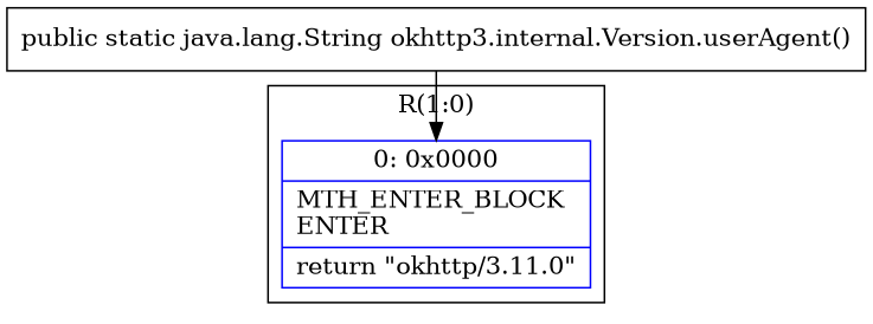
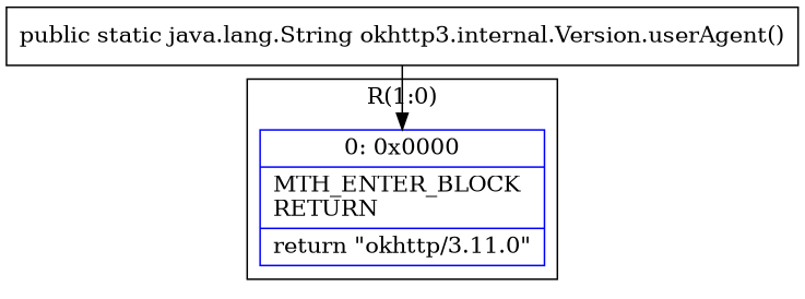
  digraph {
    node [shape=record]
-   n1 [color=blue label="{0\:\ 0x0000|MTH_ENTER_BLOCK\lENTER\l|return \"okhttp\/3.11.0\"\l}"]
+   n1 [color=blue label="{0\:\ 0x0000|MTH_ENTER_BLOCK\lRETURN\l|return \"okhttp\/3.11.0\"\l}"]
    n2 [label="{public static java.lang.String okhttp3.internal.Version.userAgent() }"]
    subgraph cluster_1 {
      label="R(1:0)"
      n1
    }
    n2 -> n1
  }
